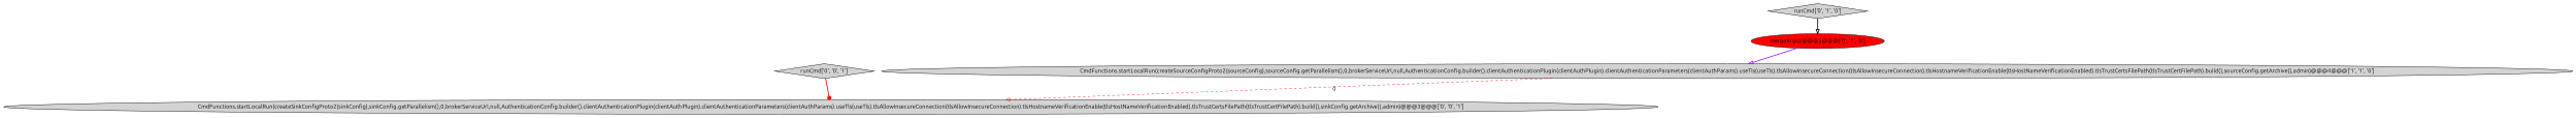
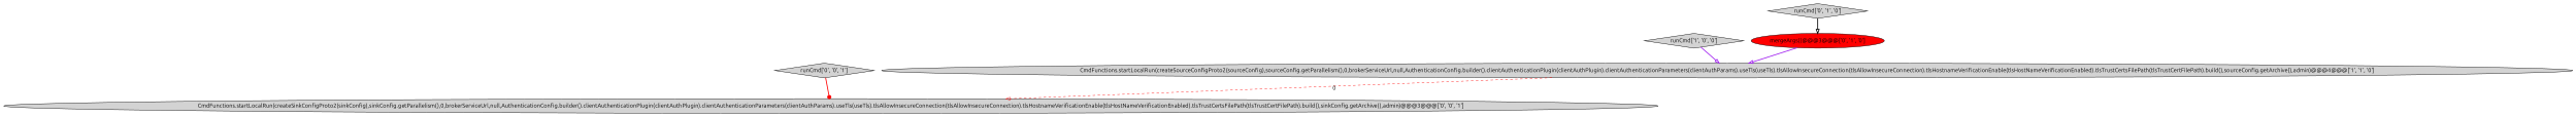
  digraph {
    fontname=Ubuntu
    node [fillcolor=lightgray shape=ellipse style=filled fontname=Ubuntu]
    edge [style=bold color=red arrowhead=onormal fontname=Ubuntu]
    n1 [label="CmdFunctions.startLocalRun(createSourceConfigProto2(sourceConfig),sourceConfig.getParallelism(),0,brokerServiceUrl,null,AuthenticationConfig.builder().clientAuthenticationPlugin(clientAuthPlugin).clientAuthenticationParameters(clientAuthParams).useTls(useTls).tlsAllowInsecureConnection(tlsAllowInsecureConnection).tlsHostnameVerificationEnable(tlsHostNameVerificationEnabled).tlsTrustCertsFilePath(tlsTrustCertFilePath).build(),sourceConfig.getArchive(),admin)@@@4@@@['1', '1', '0']"]
    n2 [label="CmdFunctions.startLocalRun(createSinkConfigProto2(sinkConfig),sinkConfig.getParallelism(),0,brokerServiceUrl,null,AuthenticationConfig.builder().clientAuthenticationPlugin(clientAuthPlugin).clientAuthenticationParameters(clientAuthParams).useTls(useTls).tlsAllowInsecureConnection(tlsAllowInsecureConnection).tlsHostnameVerificationEnable(tlsHostNameVerificationEnabled).tlsTrustCertsFilePath(tlsTrustCertFilePath).build(),sinkConfig.getArchive(),admin)@@@3@@@['0', '0', '1']"]
+   n3 [label="runCmd['1', '0', '0']" shape=diamond]
    n4 [label="runCmd['0', '0', '1']" shape=diamond]
    n5 [fillcolor=red label="mergeArgs()@@@3@@@['0', '1', '0']"]
    n6 [label="runCmd['0', '1', '0']" shape=diamond]
    n1 -> n2 [label=0 style=dashed]
+   n3 -> n1 [color=purple]
    n4 -> n2 [arrowhead=dot]
    n5 -> n1 [color=purple]
    n6 -> n5 [color=black]
  }
